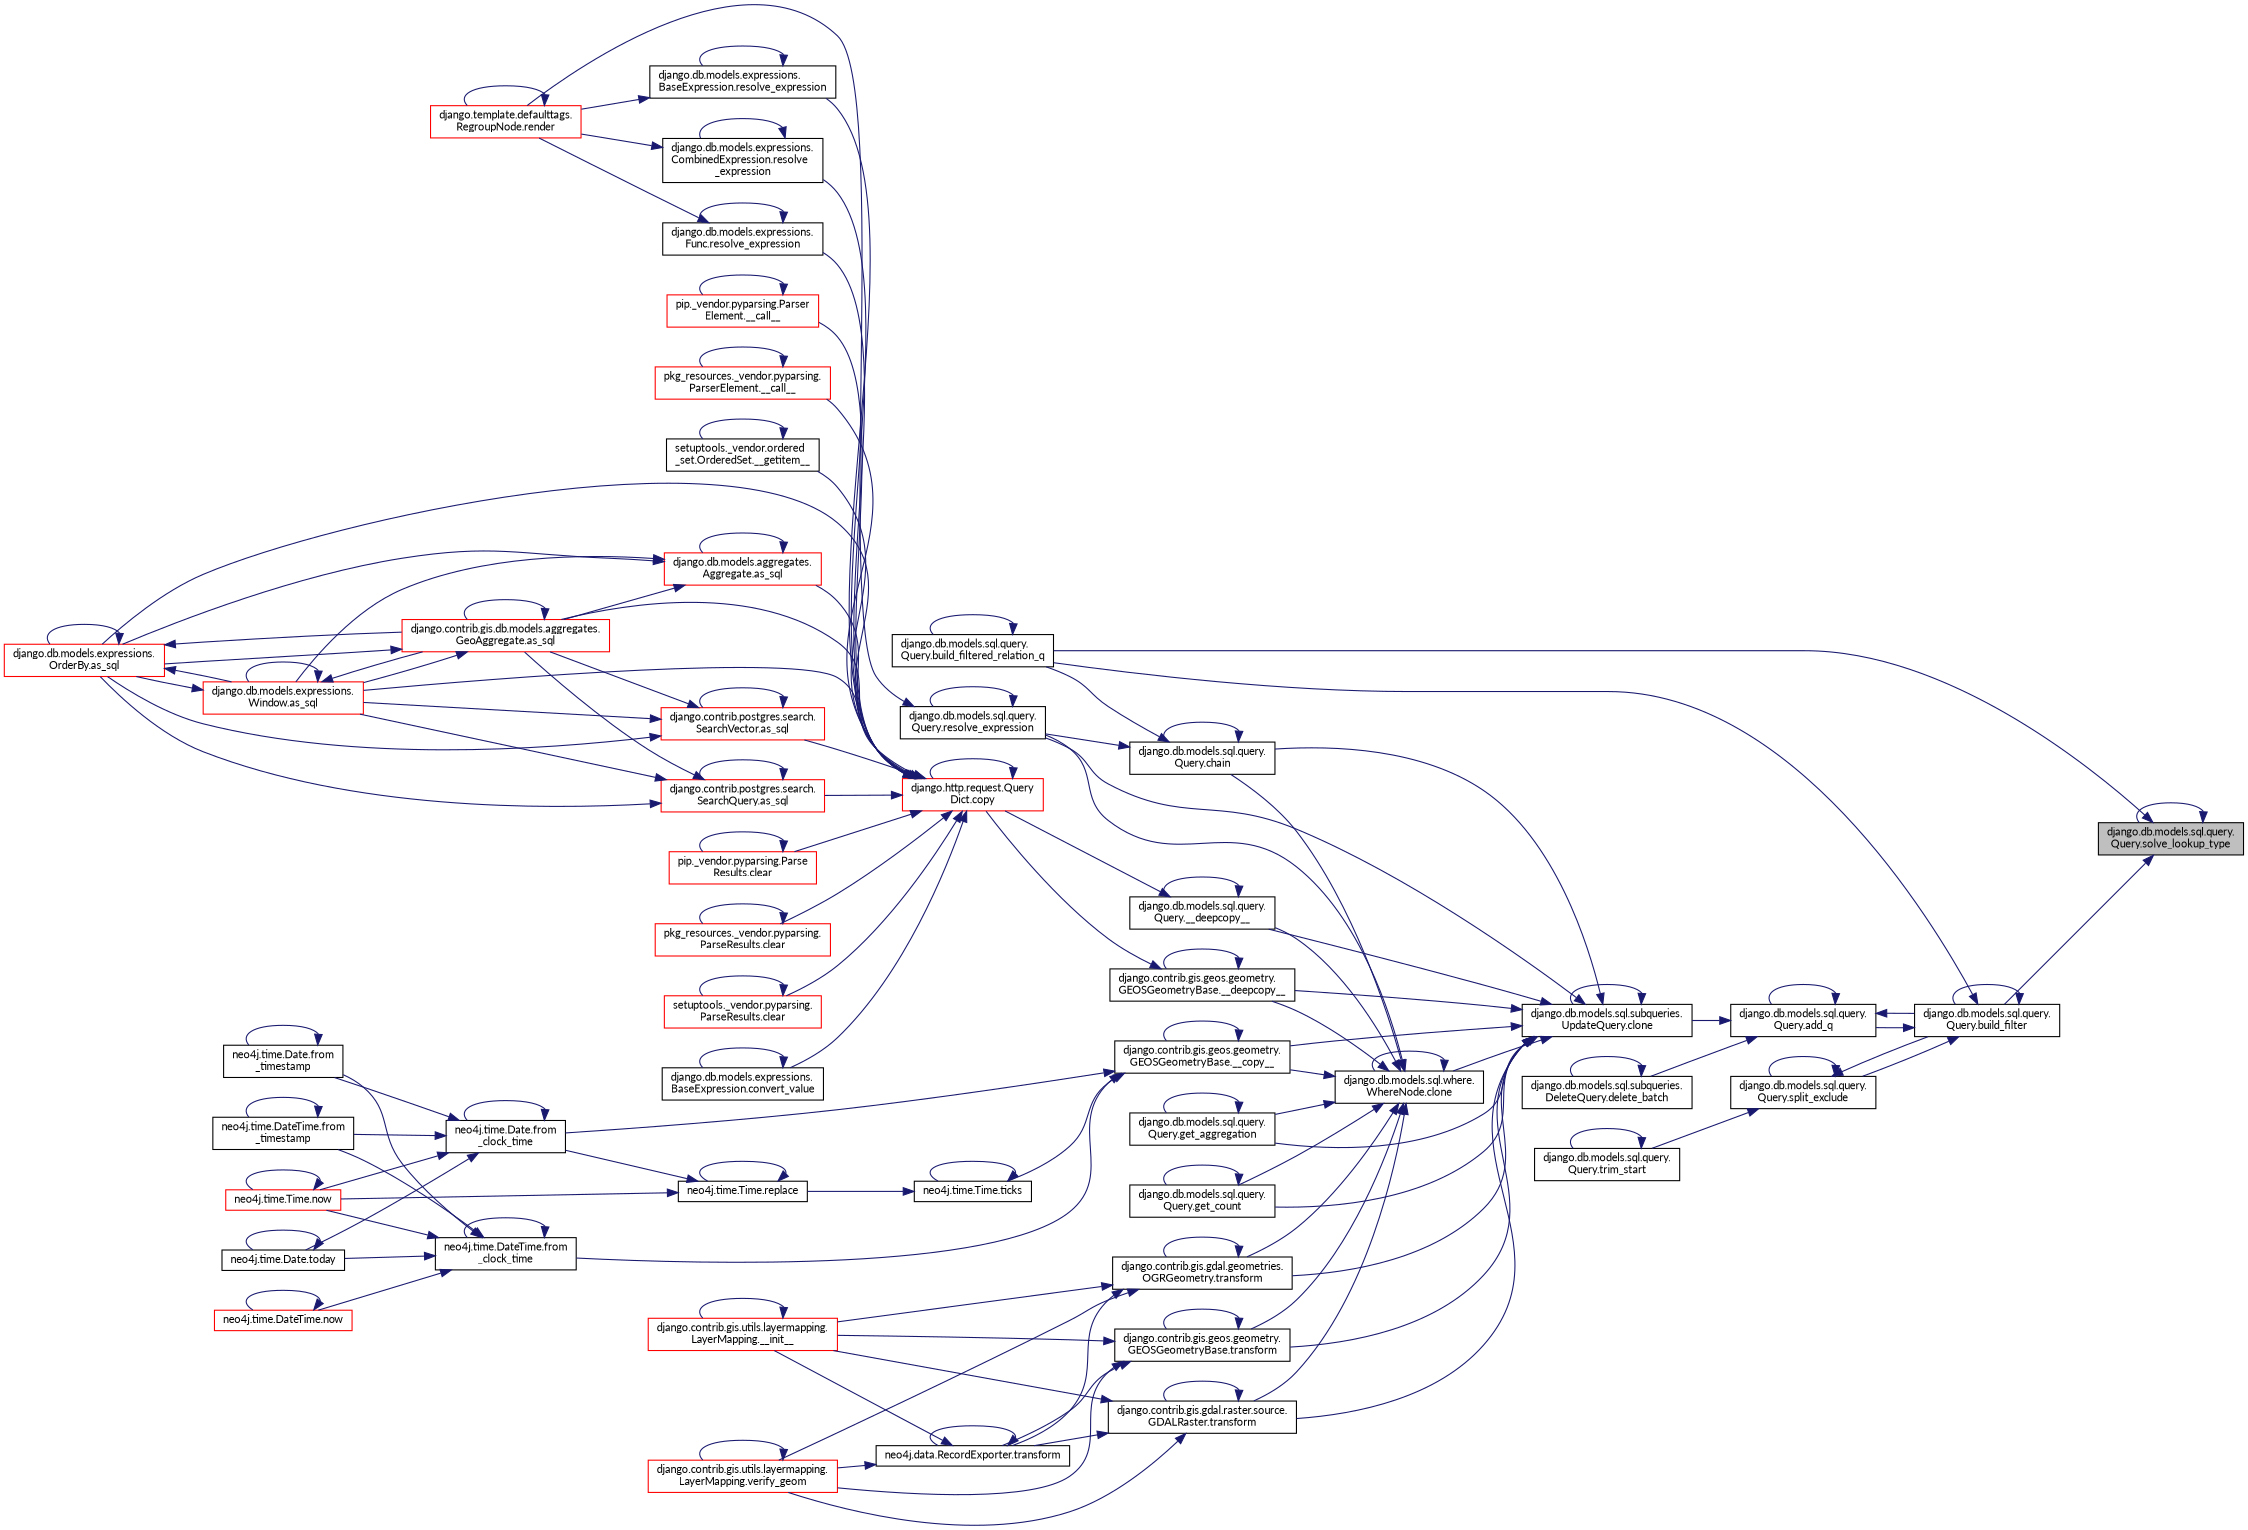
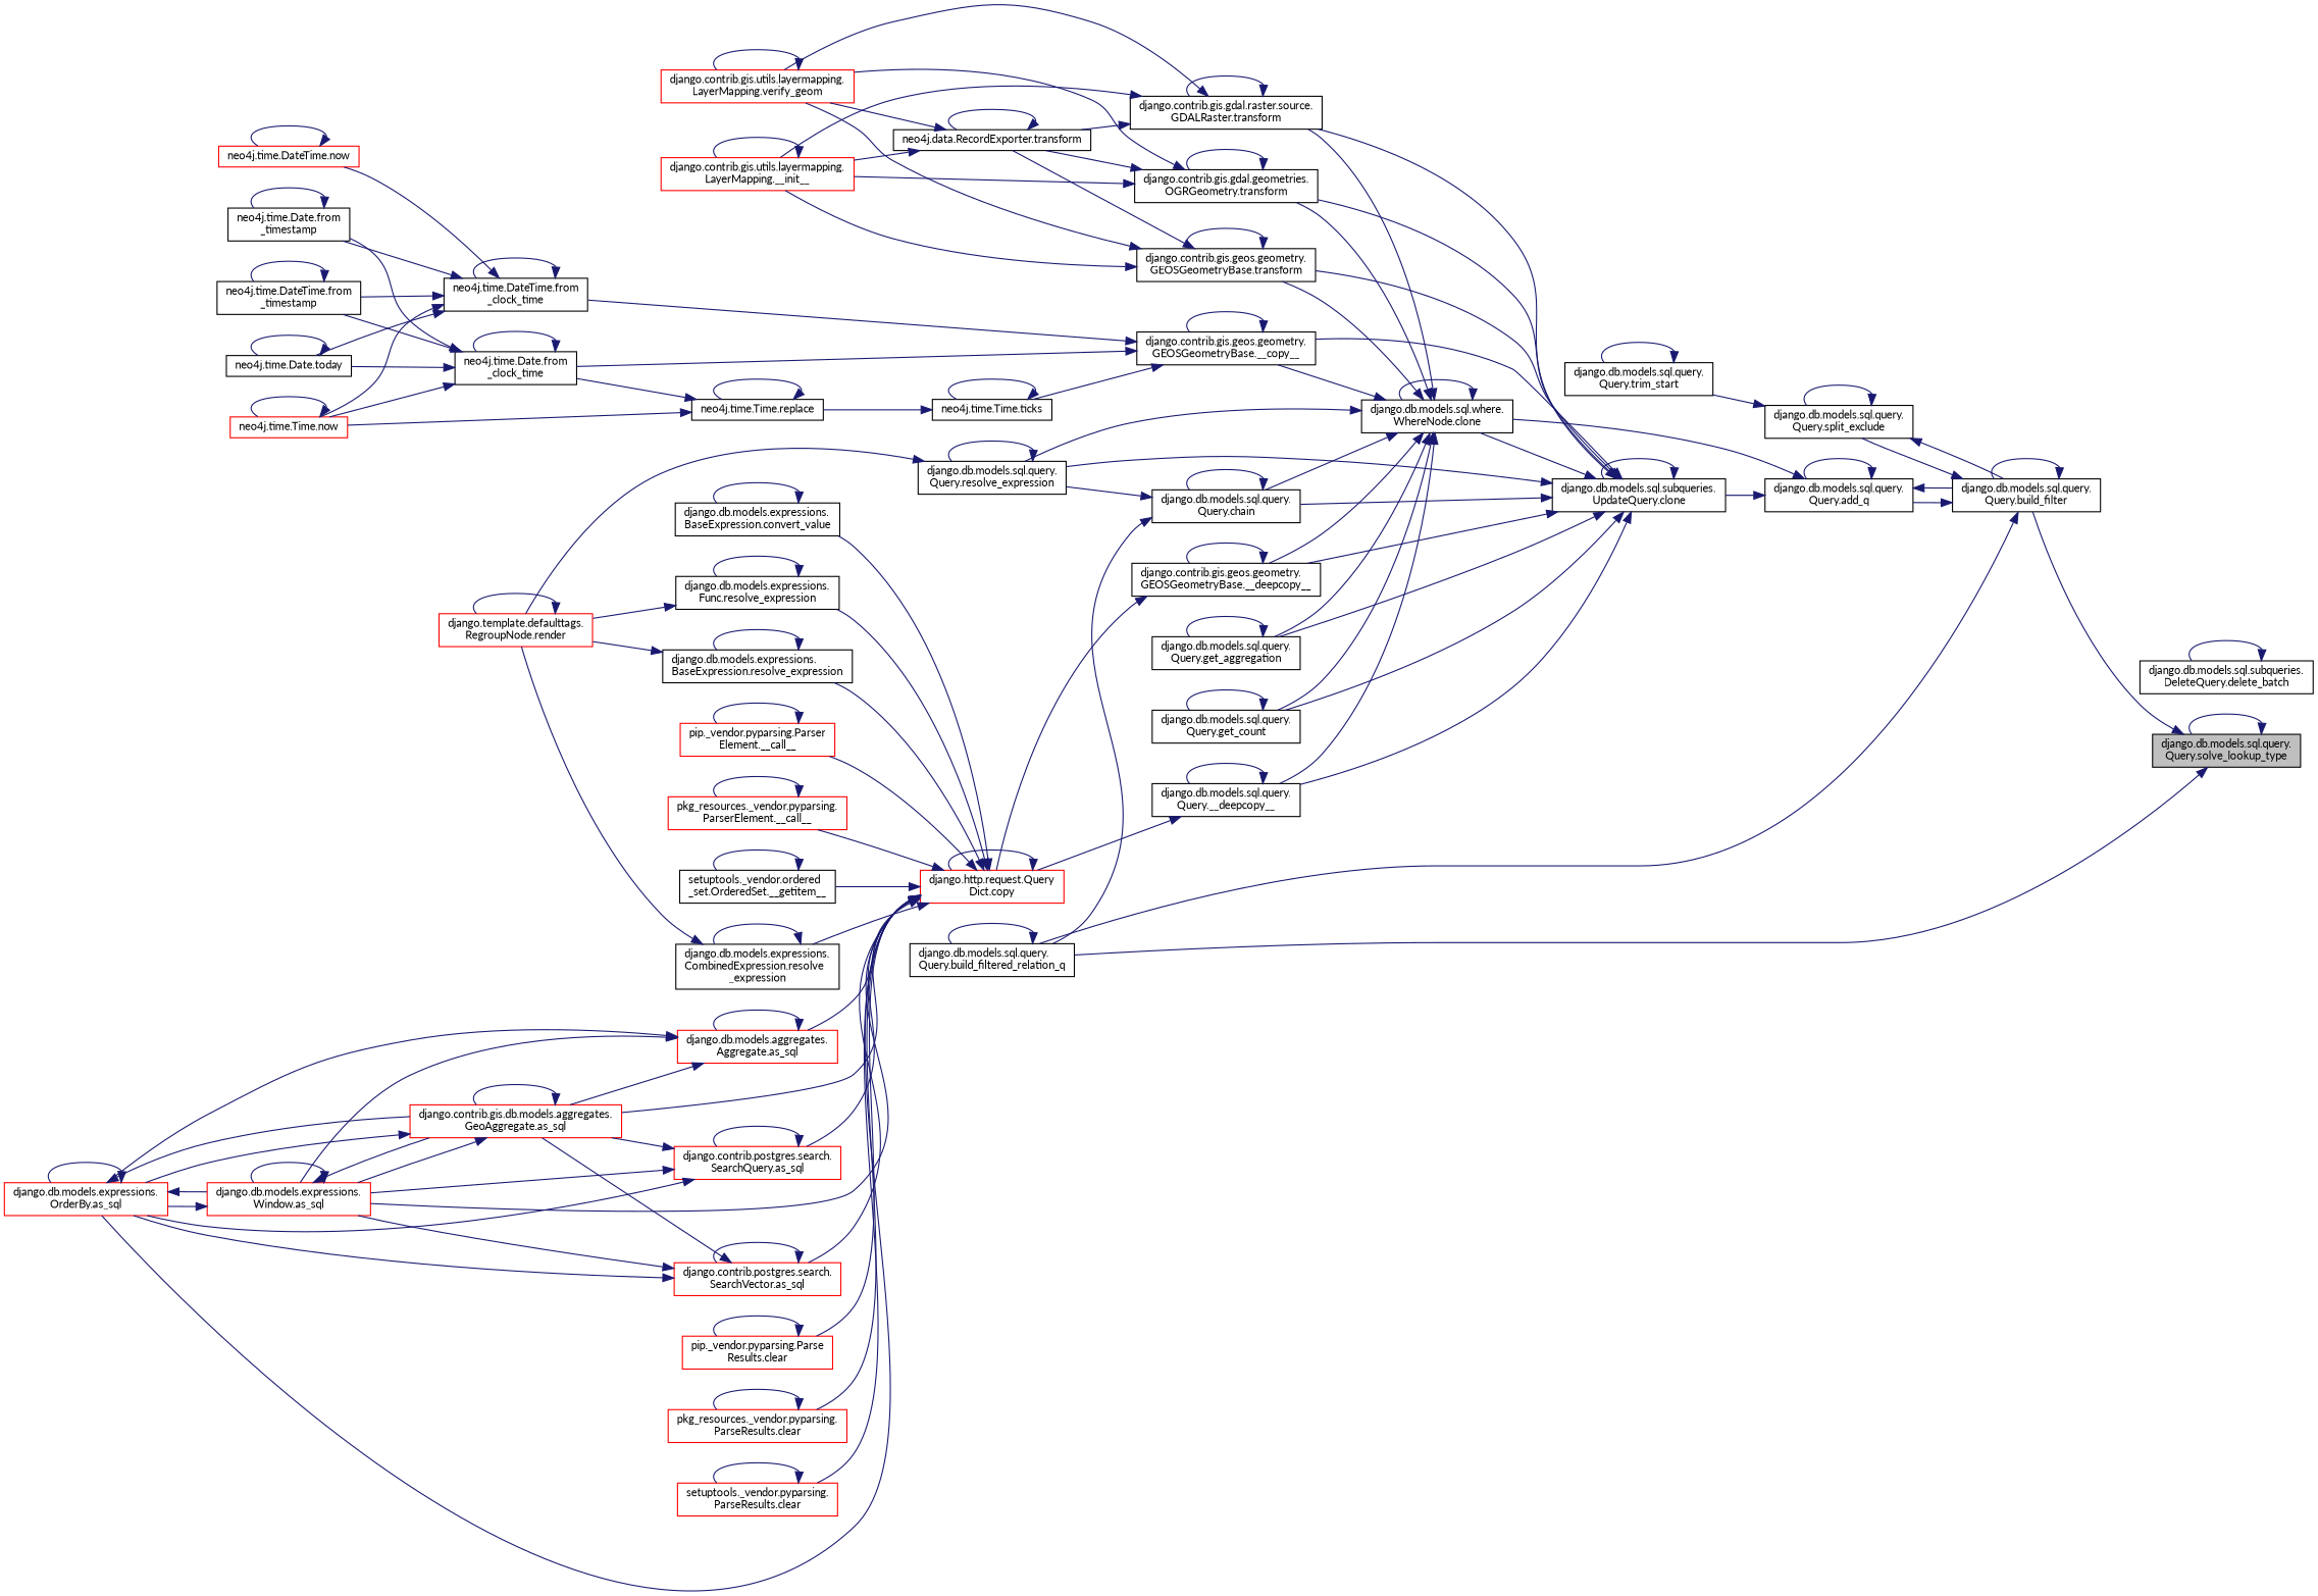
  digraph {
    fontname=Lato
    rankdir=RL
    node [color=black fillcolor=white fontname=Lato fontsize=10 shape=record style=filled]
    edge [color=midnightblue dir=back fontname=Lato fontsize=10 labelfontname=Helvetica labelfontsize=10 style=solid]
    n1 [fillcolor=grey75 fontcolor=black height=0.2 label="django.db.models.sql.query.\lQuery.solve_lookup_type" width=0.4]
    n2 [height=0.2 label="django.db.models.sql.query.\lQuery.build_filter" width=0.4]
    n3 [height=0.2 label="django.db.models.sql.query.\lQuery.build_filtered_relation_q" width=0.4]
    n4 [height=0.2 label="django.db.models.sql.query.\lQuery.add_q" width=0.4]
    n5 [height=0.2 label="django.db.models.sql.query.\lQuery.split_exclude" width=0.4]
    n6 [height=0.2 label="django.db.models.sql.subqueries.\lUpdateQuery.clone" width=0.4]
    n7 [height=0.2 label="django.db.models.sql.subqueries.\lDeleteQuery.delete_batch" width=0.4]
    n8 [height=0.2 label="django.db.models.sql.query.\lQuery.trim_start" width=0.4]
    n9 [height=0.2 label="django.contrib.gis.geos.geometry.\lGEOSGeometryBase.__copy__" width=0.4]
    n10 [height=0.2 label="django.db.models.sql.query.\lQuery.__deepcopy__" width=0.4]
    n11 [height=0.2 label="django.contrib.gis.geos.geometry.\lGEOSGeometryBase.__deepcopy__" width=0.4]
    n12 [height=0.2 label="django.db.models.sql.query.\lQuery.chain" width=0.4]
    n13 [height=0.2 label="django.db.models.sql.query.\lQuery.resolve_expression" width=0.4]
    n14 [height=0.2 label="django.db.models.sql.where.\lWhereNode.clone" width=0.4]
    n15 [height=0.2 label="django.db.models.sql.query.\lQuery.get_aggregation" width=0.4]
    n16 [height=0.2 label="django.db.models.sql.query.\lQuery.get_count" width=0.4]
    n17 [height=0.2 label="django.contrib.gis.gdal.geometries.\lOGRGeometry.transform" width=0.4]
    n18 [height=0.2 label="django.contrib.gis.geos.geometry.\lGEOSGeometryBase.transform" width=0.4]
    n19 [height=0.2 label="django.contrib.gis.gdal.raster.source.\lGDALRaster.transform" width=0.4]
    n20 [height=0.2 label="neo4j.time.Date.from\l_clock_time" width=0.4]
    n21 [height=0.2 label="neo4j.time.DateTime.from\l_clock_time" width=0.4]
    n22 [height=0.2 label="neo4j.time.Time.ticks" width=0.4]
    n23 [color=red height=0.2 label="django.http.request.Query\lDict.copy" width=0.4]
    n24 [color=red height=0.2 label="django.template.defaulttags.\lRegroupNode.render" width=0.4]
    n25 [color=red height=0.2 label="django.contrib.gis.utils.layermapping.\lLayerMapping.__init__" width=0.4]
    n26 [height=0.2 label="neo4j.data.RecordExporter.transform" width=0.4]
    n27 [color=red height=0.2 label="django.contrib.gis.utils.layermapping.\lLayerMapping.verify_geom" width=0.4]
    n28 [height=0.2 label="neo4j.time.Date.from\l_timestamp" width=0.4]
    n29 [height=0.2 label="neo4j.time.DateTime.from\l_timestamp" width=0.4]
    n30 [color=red height=0.2 label="neo4j.time.Time.now" width=0.4]
    n31 [height=0.2 label="neo4j.time.Date.today" width=0.4]
    n32 [color=red height=0.2 label="neo4j.time.DateTime.now" width=0.4]
    n33 [height=0.2 label="neo4j.time.Time.replace" width=0.4]
    n34 [color=red height=0.2 label="pip._vendor.pyparsing.Parser\lElement.__call__" width=0.4]
    n35 [color=red height=0.2 label="pkg_resources._vendor.pyparsing.\lParserElement.__call__" width=0.4]
    n36 [height=0.2 label="setuptools._vendor.ordered\l_set.OrderedSet.__getitem__" width=0.4]
    n37 [color=red height=0.2 label="django.db.models.aggregates.\lAggregate.as_sql" width=0.4]
    n38 [color=red height=0.2 label="django.contrib.gis.db.models.aggregates.\lGeoAggregate.as_sql" width=0.4]
    n39 [color=red height=0.2 label="django.db.models.expressions.\lWindow.as_sql" width=0.4]
    n40 [color=red height=0.2 label="django.db.models.expressions.\lOrderBy.as_sql" width=0.4]
    n41 [color=red height=0.2 label="django.contrib.postgres.search.\lSearchVector.as_sql" width=0.4]
    n42 [color=red height=0.2 label="django.contrib.postgres.search.\lSearchQuery.as_sql" width=0.4]
    n43 [color=red height=0.2 label="pip._vendor.pyparsing.Parse\lResults.clear" width=0.4]
    n44 [color=red height=0.2 label="pkg_resources._vendor.pyparsing.\lParseResults.clear" width=0.4]
    n45 [color=red height=0.2 label="setuptools._vendor.pyparsing.\lParseResults.clear" width=0.4]
    n46 [height=0.2 label="django.db.models.expressions.\lBaseExpression.convert_value" width=0.4]
    n47 [height=0.2 label="django.db.models.expressions.\lBaseExpression.resolve_expression" width=0.4]
    n48 [height=0.2 label="django.db.models.expressions.\lCombinedExpression.resolve\l_expression" width=0.4]
    n49 [height=0.2 label="django.db.models.expressions.\lFunc.resolve_expression" width=0.4]
    n1 -> n1
    n1 -> n2
    n1 -> n3
    n2 -> n2
    n2 -> n3
    n2 -> n4
    n2 -> n5
    n3 -> n3
    n4 -> n2
    n4 -> n4
    n4 -> n6
-   n4 -> n7
+   n4 -> n14
    n5 -> n2
    n5 -> n5
    n5 -> n8
    n6 -> n6
    n6 -> n9
    n6 -> n10
    n6 -> n11
    n6 -> n12
    n6 -> n13
    n6 -> n14
    n6 -> n15
    n6 -> n16
    n6 -> n17
    n6 -> n18
    n6 -> n19
    n7 -> n7
    n8 -> n8
    n9 -> n9
    n9 -> n20
    n9 -> n21
    n9 -> n22
    n10 -> n10
    n10 -> n23
    n11 -> n11
    n11 -> n23
    n12 -> n3
    n12 -> n12
    n12 -> n13
    n13 -> n13
    n13 -> n24
    n14 -> n9
    n14 -> n10
    n14 -> n11
    n14 -> n12
    n14 -> n13
    n14 -> n14
    n14 -> n15
    n14 -> n16
    n14 -> n17
    n14 -> n18
    n14 -> n19
    n15 -> n15
    n16 -> n16
    n17 -> n17
    n17 -> n25
    n17 -> n26
    n17 -> n27
    n18 -> n18
    n18 -> n25
    n18 -> n26
    n18 -> n27
    n19 -> n19
    n19 -> n25
    n19 -> n26
    n19 -> n27
    n20 -> n20
    n20 -> n28
    n20 -> n29
    n20 -> n30
    n20 -> n31
    n21 -> n21
    n21 -> n28
    n21 -> n29
    n21 -> n30
    n21 -> n31
    n21 -> n32
    n22 -> n22
    n22 -> n33
    n23 -> n23
    n23 -> n34
    n23 -> n35
    n23 -> n36
    n23 -> n37
    n23 -> n38
    n23 -> n39
    n23 -> n40
    n23 -> n41
    n23 -> n42
    n23 -> n43
    n23 -> n44
    n23 -> n45
    n23 -> n46
    n23 -> n47
    n23 -> n48
    n23 -> n49
    n24 -> n24
    n25 -> n25
    n26 -> n25
    n26 -> n26
    n26 -> n27
    n27 -> n27
    n28 -> n28
    n29 -> n29
    n30 -> n30
    n31 -> n31
    n32 -> n32
    n33 -> n20
    n33 -> n30
    n33 -> n33
    n34 -> n34
    n35 -> n35
    n36 -> n36
    n37 -> n37
    n37 -> n38
    n37 -> n39
    n37 -> n40
    n38 -> n38
    n38 -> n39
    n38 -> n40
    n39 -> n38
    n39 -> n39
    n39 -> n40
    n40 -> n38
    n40 -> n39
    n40 -> n40
    n41 -> n38
    n41 -> n39
    n41 -> n40
    n41 -> n41
    n42 -> n38
    n42 -> n39
    n42 -> n40
    n42 -> n42
    n43 -> n43
    n44 -> n44
    n45 -> n45
    n46 -> n46
    n47 -> n24
    n47 -> n47
    n48 -> n24
    n48 -> n48
    n49 -> n24
    n49 -> n49
  }
